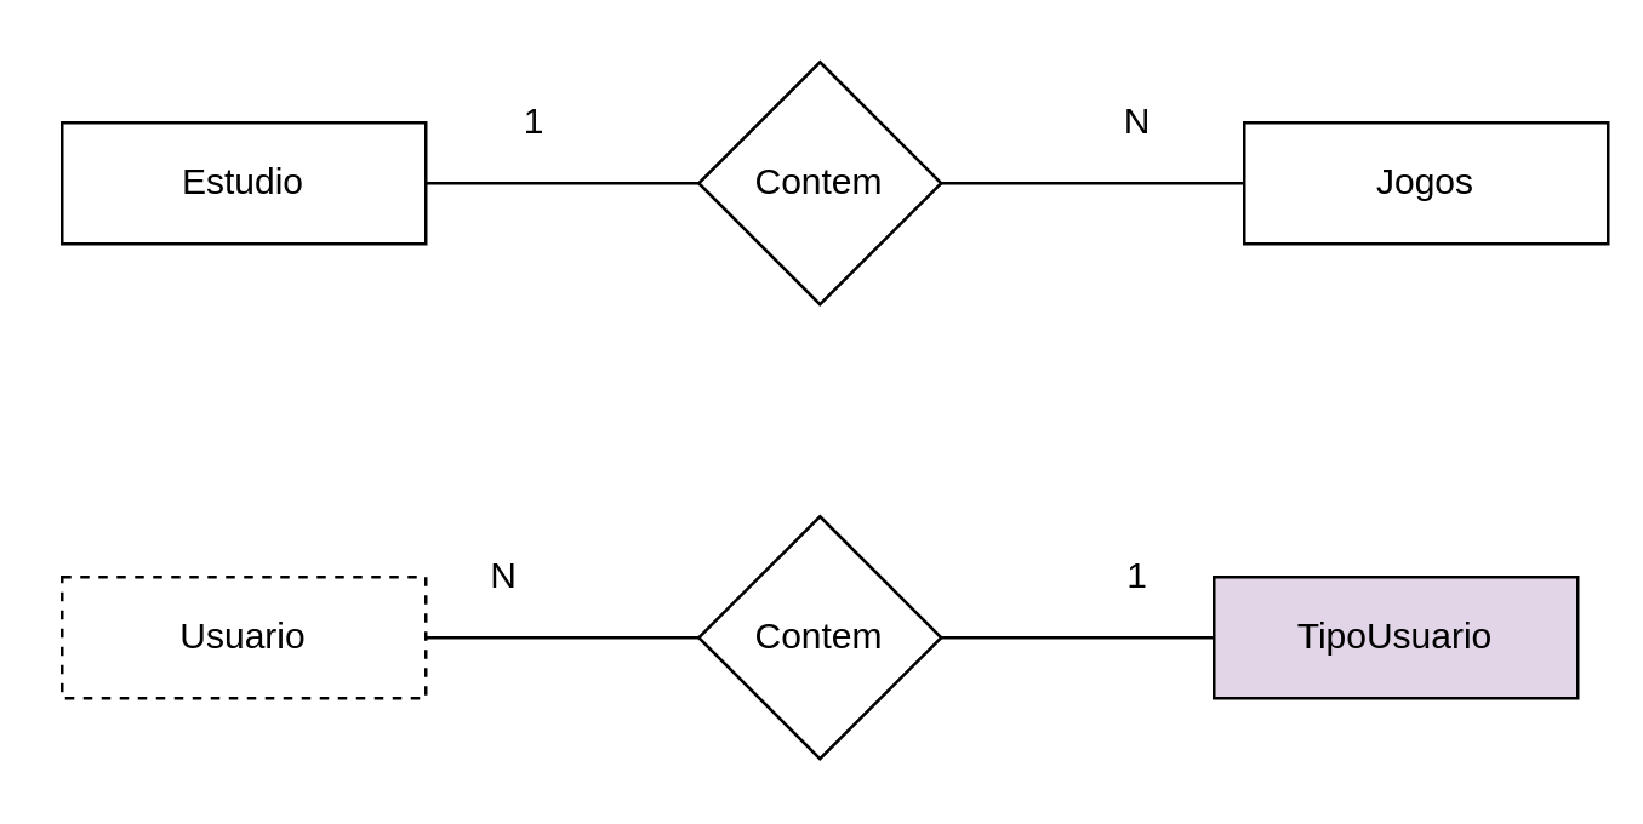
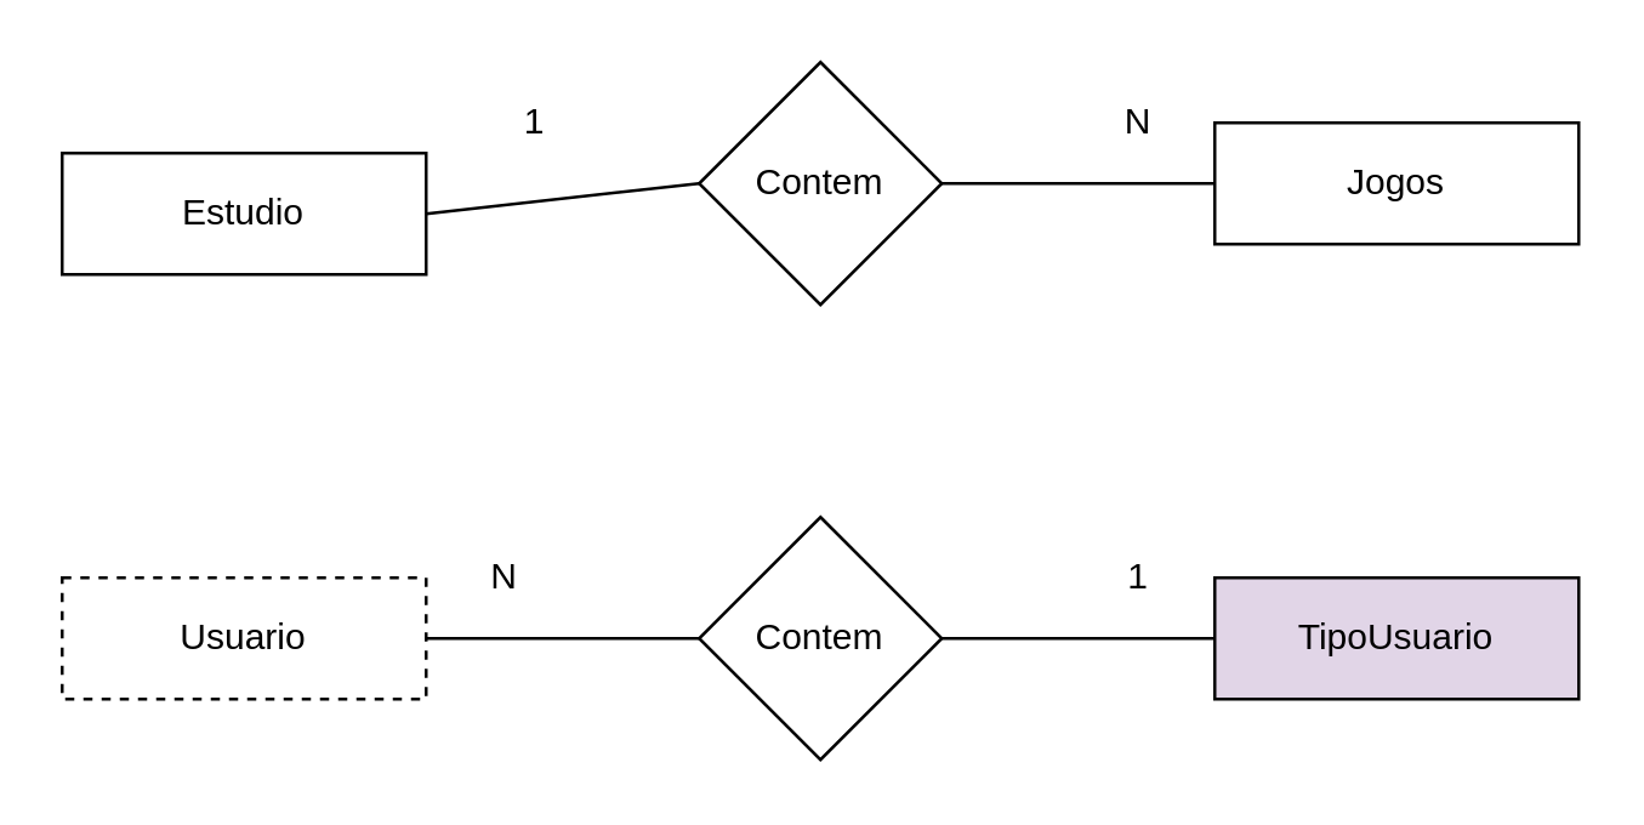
  <mxCell id="0" />
  <mxCell id="1" parent="0" />
- <mxCell id="2" value="Estudio" style="rounded=0;whiteSpace=wrap;html=1;" vertex="1" parent="1"><mxGeometry x="20" y="40" width="120" height="40" as="geometry" /></mxCell>
+ <mxCell id="2" value="Estudio" style="rounded=0;whiteSpace=wrap;html=1;" vertex="1" parent="1"><mxGeometry x="20" y="50" width="120" height="40" as="geometry" /></mxCell>
  <mxCell id="3" value="Contem" style="rhombus;whiteSpace=wrap;html=1;" vertex="1" parent="1"><mxGeometry x="230" y="20" width="80" height="80" as="geometry" /></mxCell>
- <mxCell id="4" value="Jogos" style="rounded=0;whiteSpace=wrap;html=1;" vertex="1" parent="1"><mxGeometry x="410" y="40" width="120" height="40" as="geometry" /></mxCell>
+ <mxCell id="4" value="Jogos" style="rounded=0;whiteSpace=wrap;html=1;" vertex="1" parent="1"><mxGeometry x="400" y="40" width="120" height="40" as="geometry" /></mxCell>
  <mxCell id="5" value="TipoUsuario" style="rounded=0;whiteSpace=wrap;html=1;fillColor=#e1d5e7;" vertex="1" parent="1"><mxGeometry x="400" y="190" width="120" height="40" as="geometry" /></mxCell>
  <mxCell id="6" value="Contem" style="rhombus;whiteSpace=wrap;html=1;" vertex="1" parent="1"><mxGeometry x="230" y="170" width="80" height="80" as="geometry" /></mxCell>
  <mxCell id="7" value="Usuario" style="rounded=0;whiteSpace=wrap;html=1;dashed=1;" vertex="1" parent="1"><mxGeometry x="20" y="190" width="120" height="40" as="geometry" /></mxCell>
  <mxCell id="8" value="" style="endArrow=none;html=1;entryX=0;entryY=0.5;entryDx=0;entryDy=0;exitX=1;exitY=0.5;exitDx=0;exitDy=0;" edge="1" parent="1" source="2" target="3"><mxGeometry width="50" height="50" relative="1" as="geometry"><mxPoint x="150" y="140" as="sourcePoint" /><mxPoint x="200" y="90" as="targetPoint" /></mxGeometry></mxCell>
  <mxCell id="9" value="" style="endArrow=none;html=1;entryX=0;entryY=0.5;entryDx=0;entryDy=0;exitX=1;exitY=0.5;exitDx=0;exitDy=0;" edge="1" parent="1" source="3" target="4"><mxGeometry width="50" height="50" relative="1" as="geometry"><mxPoint x="270" y="180" as="sourcePoint" /><mxPoint x="320" y="130" as="targetPoint" /></mxGeometry></mxCell>
  <mxCell id="10" value="" style="endArrow=none;html=1;exitX=1;exitY=0.5;exitDx=0;exitDy=0;entryX=0;entryY=0.5;entryDx=0;entryDy=0;" edge="1" parent="1" source="7" target="6"><mxGeometry width="50" height="50" relative="1" as="geometry"><mxPoint x="190" y="210" as="sourcePoint" /><mxPoint x="240" y="160" as="targetPoint" /></mxGeometry></mxCell>
  <mxCell id="11" value="" style="endArrow=none;html=1;exitX=1;exitY=0.5;exitDx=0;exitDy=0;entryX=0;entryY=0.5;entryDx=0;entryDy=0;" edge="1" parent="1" source="6" target="5"><mxGeometry width="50" height="50" relative="1" as="geometry"><mxPoint x="360" y="220" as="sourcePoint" /><mxPoint x="410" y="170" as="targetPoint" /></mxGeometry></mxCell>
  <mxCell id="12" value="1" style="text;html=1;strokeColor=none;fillColor=none;align=center;verticalAlign=middle;whiteSpace=wrap;rounded=0;" vertex="1" parent="1"><mxGeometry x="156" y="30" width="40" height="20" as="geometry" /></mxCell>
  <mxCell id="13" value="N" style="text;html=1;strokeColor=none;fillColor=none;align=center;verticalAlign=middle;whiteSpace=wrap;rounded=0;" vertex="1" parent="1"><mxGeometry x="355" y="30" width="40" height="20" as="geometry" /></mxCell>
  <mxCell id="14" value="N" style="text;html=1;strokeColor=none;fillColor=none;align=center;verticalAlign=middle;whiteSpace=wrap;rounded=0;" vertex="1" parent="1"><mxGeometry x="146" y="180" width="40" height="20" as="geometry" /></mxCell>
  <mxCell id="15" value="1" style="text;html=1;strokeColor=none;fillColor=none;align=center;verticalAlign=middle;whiteSpace=wrap;rounded=0;" vertex="1" parent="1"><mxGeometry x="355" y="180" width="40" height="20" as="geometry" /></mxCell>
